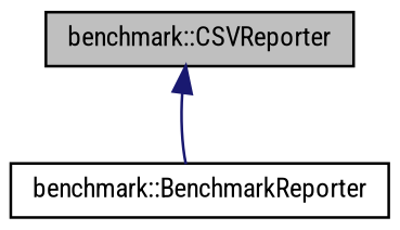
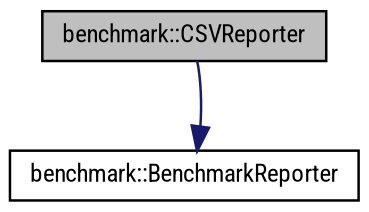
  digraph {
    fontname="Roboto Condensed"
    node [color=black fontname="Roboto Condensed" fontsize=10 shape=record style=filled]
    n1 [fillcolor=grey75 fontcolor=black height=0.2 label="benchmark::CSVReporter" width=0.4]
    n2 [fillcolor=white height=0.2 label="benchmark::BenchmarkReporter" width=0.4]
-   n1 -> n2 [color=midnightblue dir=back fontname="Roboto Condensed" fontsize=10 labelfontname=Helvetica labelfontsize=10 style=solid]
+   n2 -> n1 [color=midnightblue dir=back fontname="Roboto Condensed" fontsize=10 labelfontname=Helvetica labelfontsize=10 style=solid]
  }
